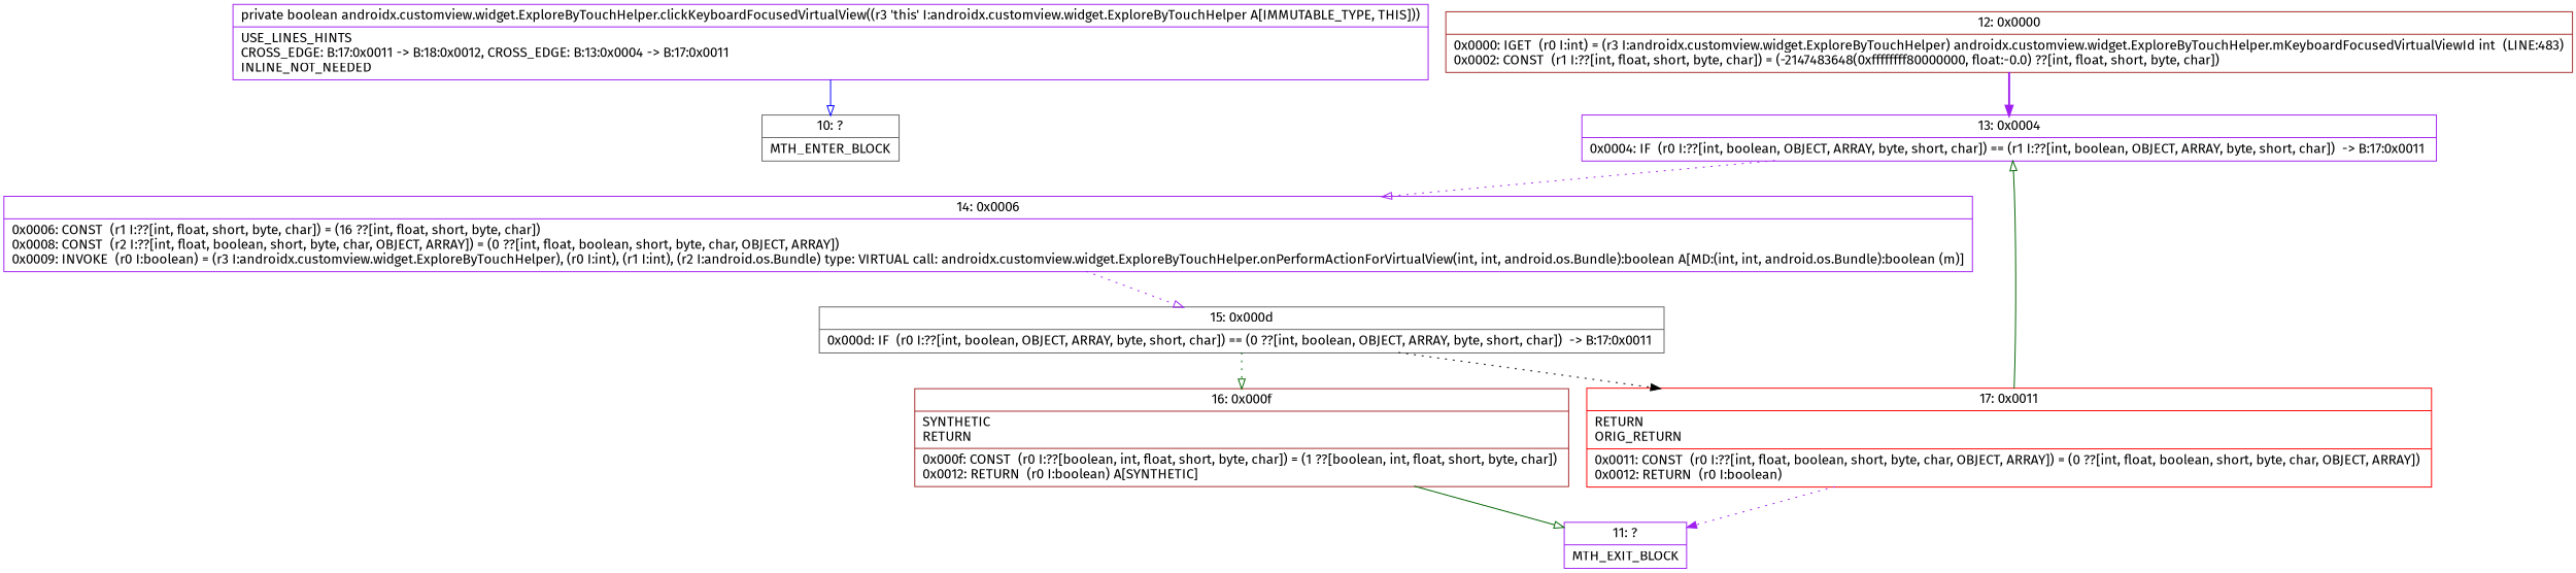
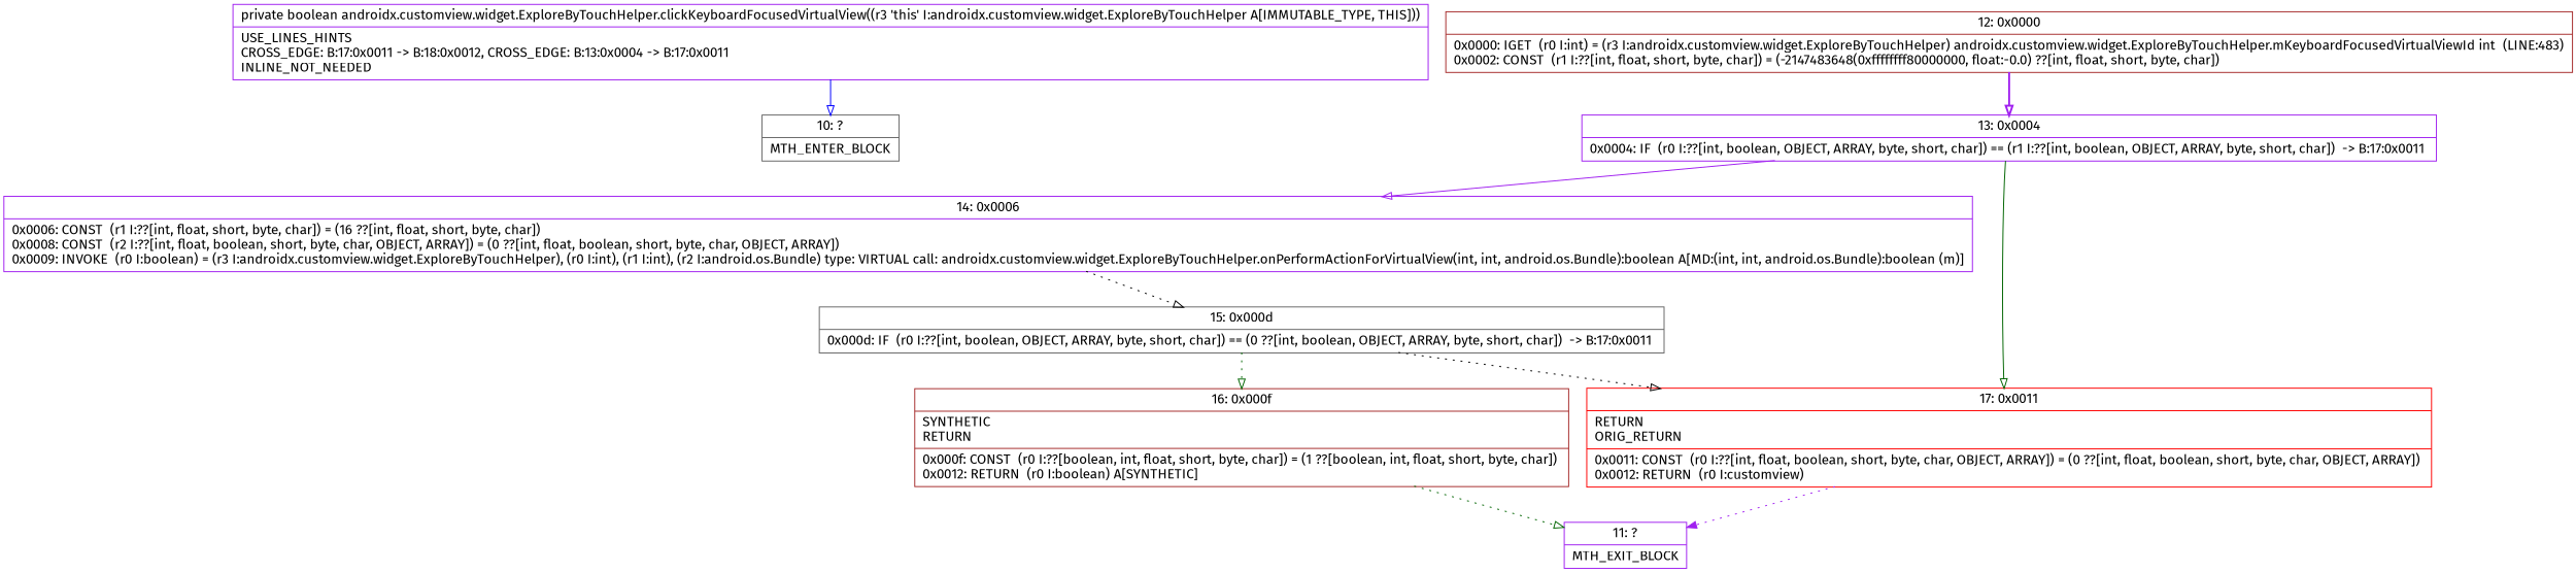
  digraph {
    fontname="Fira Sans"
    node [color=purple fontname="Fira Sans" shape=record]
    edge [arrowhead=onormal color=purple fontname="Fira Sans" style=dotted]
    n1 [color=gray40 label="{10\:\ ?|MTH_ENTER_BLOCK\l}"]
    n2 [color=brown label="{12\:\ 0x0000|0x0000: IGET  (r0 I:int) = (r3 I:androidx.customview.widget.ExploreByTouchHelper) androidx.customview.widget.ExploreByTouchHelper.mKeyboardFocusedVirtualViewId int  (LINE:483)\l0x0002: CONST  (r1 I:??[int, float, short, byte, char]) = (\-2147483648(0xffffffff80000000, float:\-0.0) ??[int, float, short, byte, char]) \l}"]
    n3 [label="{13\:\ 0x0004|0x0004: IF  (r0 I:??[int, boolean, OBJECT, ARRAY, byte, short, char]) == (r1 I:??[int, boolean, OBJECT, ARRAY, byte, short, char])  \-\> B:17:0x0011 \l}"]
    n4 [label="{14\:\ 0x0006|0x0006: CONST  (r1 I:??[int, float, short, byte, char]) = (16 ??[int, float, short, byte, char]) \l0x0008: CONST  (r2 I:??[int, float, boolean, short, byte, char, OBJECT, ARRAY]) = (0 ??[int, float, boolean, short, byte, char, OBJECT, ARRAY]) \l0x0009: INVOKE  (r0 I:boolean) = (r3 I:androidx.customview.widget.ExploreByTouchHelper), (r0 I:int), (r1 I:int), (r2 I:android.os.Bundle) type: VIRTUAL call: androidx.customview.widget.ExploreByTouchHelper.onPerformActionForVirtualView(int, int, android.os.Bundle):boolean A[MD:(int, int, android.os.Bundle):boolean (m)]\l}"]
-   n5 [color=red label="{17\:\ 0x0011|RETURN\lORIG_RETURN\l|0x0011: CONST  (r0 I:??[int, float, boolean, short, byte, char, OBJECT, ARRAY]) = (0 ??[int, float, boolean, short, byte, char, OBJECT, ARRAY]) \l0x0012: RETURN  (r0 I:boolean) \l}"]
+   n5 [color=red label="{17\:\ 0x0011|RETURN\lORIG_RETURN\l|0x0011: CONST  (r0 I:??[int, float, boolean, short, byte, char, OBJECT, ARRAY]) = (0 ??[int, float, boolean, short, byte, char, OBJECT, ARRAY]) \l0x0012: RETURN  (r0 I:customview) \l}"]
    n6 [color=gray40 label="{15\:\ 0x000d|0x000d: IF  (r0 I:??[int, boolean, OBJECT, ARRAY, byte, short, char]) == (0 ??[int, boolean, OBJECT, ARRAY, byte, short, char])  \-\> B:17:0x0011 \l}"]
    n7 [label="{11\:\ ?|MTH_EXIT_BLOCK\l}"]
    n8 [color=brown label="{16\:\ 0x000f|SYNTHETIC\lRETURN\l|0x000f: CONST  (r0 I:??[boolean, int, float, short, byte, char]) = (1 ??[boolean, int, float, short, byte, char]) \l0x0012: RETURN  (r0 I:boolean) A[SYNTHETIC]\l}"]
    n9 [label="{private boolean androidx.customview.widget.ExploreByTouchHelper.clickKeyboardFocusedVirtualView((r3 'this' I:androidx.customview.widget.ExploreByTouchHelper A[IMMUTABLE_TYPE, THIS]))  | USE_LINES_HINTS\lCROSS_EDGE: B:17:0x0011 \-\> B:18:0x0012, CROSS_EDGE: B:13:0x0004 \-\> B:17:0x0011\lINLINE_NOT_NEEDED\l}"]
-   n2 -> n3 [arrowhead=normal style=bold]
-   n3 -> n4
-   n5 -> n3 [color=darkgreen style=solid]
-   n4 -> n6
+   n2 -> n3 [style=bold]
+   n3 -> n4 [style=solid]
+   n3 -> n5 [color=darkgreen style=solid]
+   n4 -> n6 [color=black]
    n5 -> n7 [arrowhead=normal]
-   n6 -> n5 [arrowhead=normal color=black]
+   n6 -> n5 [color=black]
    n6 -> n8 [color=darkgreen]
-   n8 -> n7 [color=darkgreen style=solid]
+   n8 -> n7 [color=darkgreen]
    n9 -> n1 [color=blue style=solid]
  }
